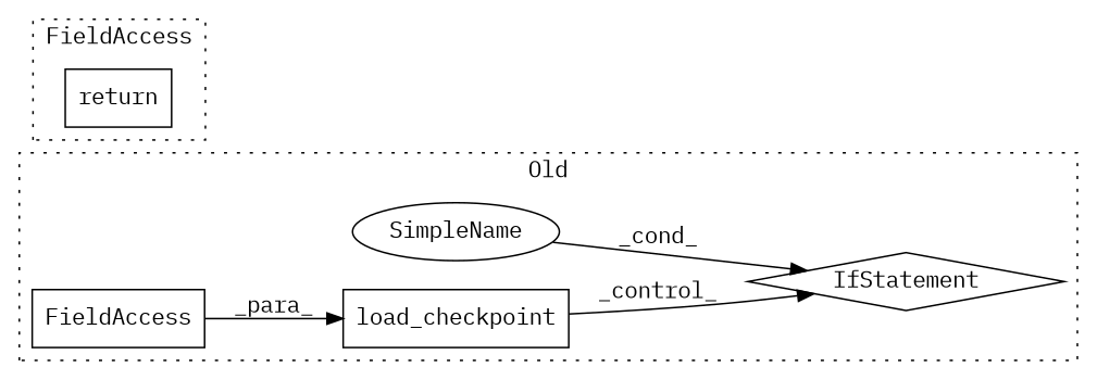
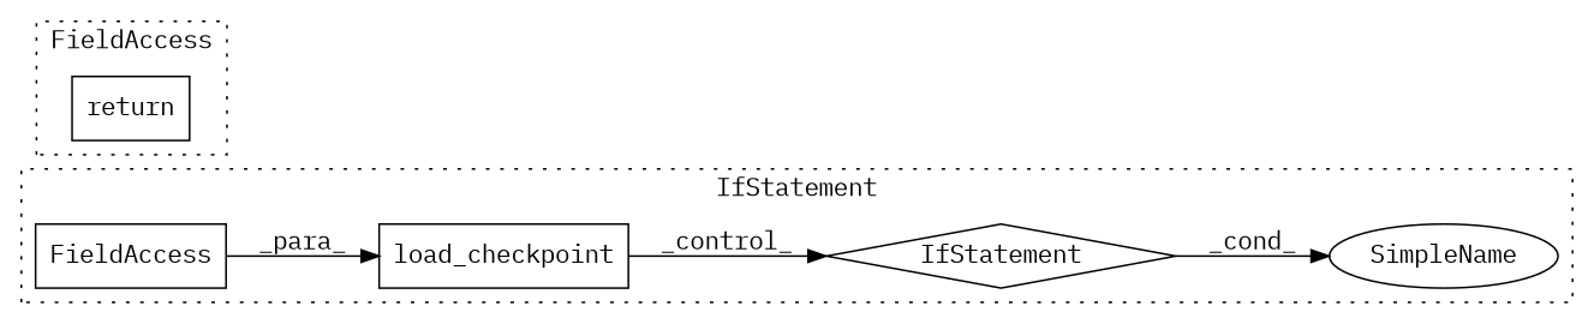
  digraph {
    fontname="IBM Plex Mono"
    rankdir=LR
    node [fontname="IBM Plex Mono" shape=box]
    edge [fontname="IBM Plex Mono"]
    n1 [a=32 l="16,1" label=load_checkpoint s="5944,5982"]
    n2 [a=42 label=SimpleName shape=ellipse]
    n3 [a=25 l="4,2" label=IfStatement s="5874,5909" shape=diamond]
    n4 [a=22 l=6 label=FieldAccess s=5976]
    n5 [a=41 l=7 label=return s=6021]
    subgraph cluster_1 {
-     label=Old
+     label=IfStatement
      style=dotted
      n1
      n2
      n3
      n4
    }
    subgraph cluster_2 {
      label=FieldAccess
      style=dotted
      n5
    }
    n1 -> n3 [label=_control_]
-   n2 -> n3 [label=_cond_]
+   n3 -> n2 [label=_cond_]
    n4 -> n1 [label=_para_]
  }
